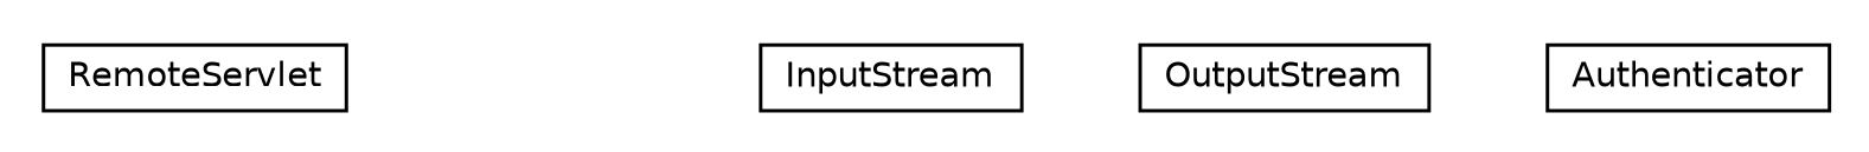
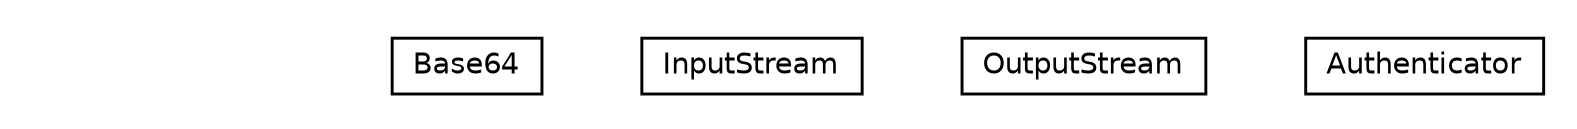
  digraph {
    nodesep=0.25
    ranksep=0.5
    node [fontcolor=black fontname=Helvetica fontsize=10.0 shape=plaintext]
-   n1 [label=<<table title="org.universAAL.ri.api.manager.server.RemoteServlet" border="0" cellborder="1" cellspacing="0" cellpadding="2" port="p" href="./RemoteServlet.html"> 		<tr><td><table border="0" cellspacing="0" cellpadding="1"> <tr><td align="center" balign="center"> RemoteServlet </td></tr> 		</table></td></tr> 		</table>>]
+   n2 [label=<<table title="org.universAAL.ri.api.manager.server.Base64" border="0" cellborder="1" cellspacing="0" cellpadding="2" port="p" href="./Base64.html"> 		<tr><td><table border="0" cellspacing="0" cellpadding="1"> <tr><td align="center" balign="center"> Base64 </td></tr> 		</table></td></tr> 		</table>>]
    n3 [label=<<table title="org.universAAL.ri.api.manager.server.Base64.InputStream" border="0" cellborder="1" cellspacing="0" cellpadding="2" port="p" href="./Base64.InputStream.html"> 		<tr><td><table border="0" cellspacing="0" cellpadding="1"> <tr><td align="center" balign="center"> InputStream </td></tr> 		</table></td></tr> 		</table>>]
    n4 [label=<<table title="org.universAAL.ri.api.manager.server.Base64.OutputStream" border="0" cellborder="1" cellspacing="0" cellpadding="2" port="p" href="./Base64.OutputStream.html"> 		<tr><td><table border="0" cellspacing="0" cellpadding="1"> <tr><td align="center" balign="center"> OutputStream </td></tr> 		</table></td></tr> 		</table>>]
    n5 [label=<<table title="org.universAAL.ri.api.manager.server.Authenticator" border="0" cellborder="1" cellspacing="0" cellpadding="2" port="p" href="./Authenticator.html"> 		<tr><td><table border="0" cellspacing="0" cellpadding="1"> <tr><td align="center" balign="center"> Authenticator </td></tr> 		</table></td></tr> 		</table>>]
  }
